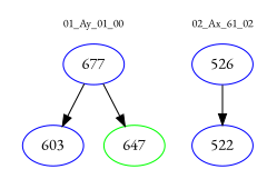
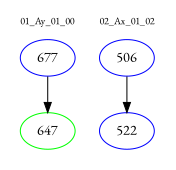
  digraph {
    fontname="EB Garamond"
    node [color=blue fontname="EB Garamond"]
    edge [color=black fontname="EB Garamond"]
    n1 [label=677]
-   n2 [label=603]
    n3 [color=green label=647]
-   n4 [label=526]
+   n4 [label=506]
    n5 [label=522]
    subgraph cluster_1 {
      color=white
      fontsize=10
      label="01_Ay_01_00"
      n1
-     n2
      n3
    }
    subgraph cluster_2 {
      color=white
      fontsize=10
-     label="02_Ax_61_02"
+     label="02_Ax_01_02"
      n4
      n5
    }
-   n1 -> n2
    n1 -> n3
    n4 -> n5
  }
